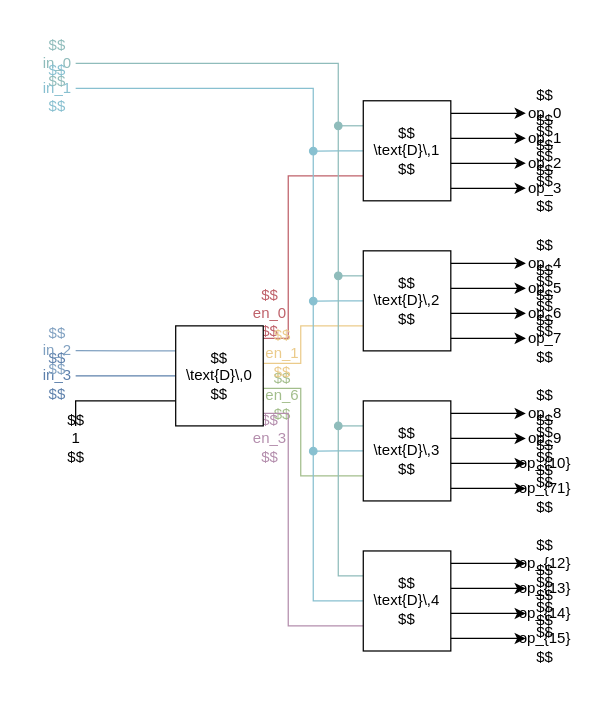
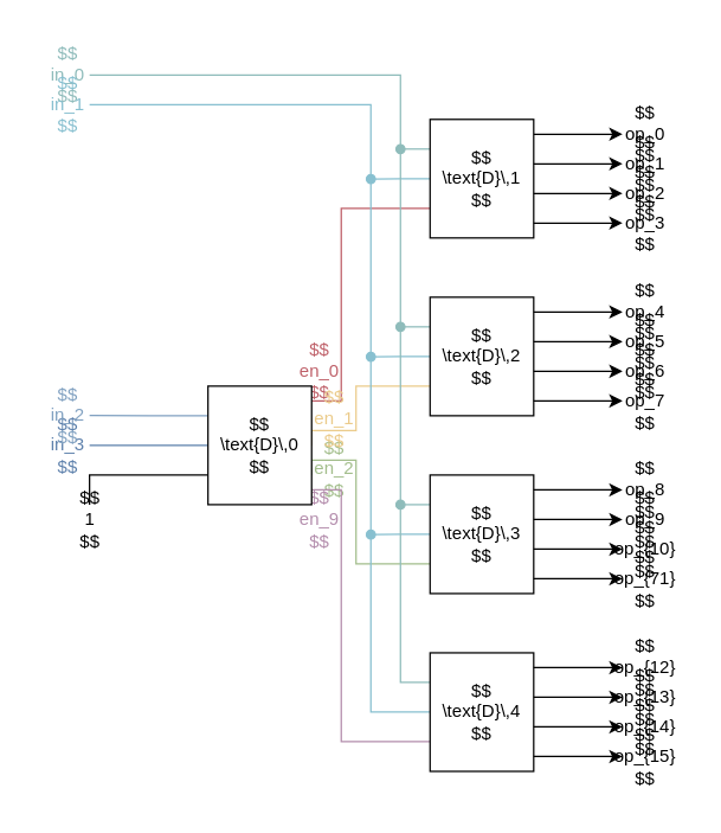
  <mxCell id="0" />
  <mxCell id="1" parent="0" />
  <mxCell id="2" value="$$&lt;br&gt;in_3&lt;br&gt;$$" style="text;html=1;align=center;verticalAlign=middle;resizable=0;points=[];autosize=1;strokeColor=none;fillColor=none;fontColor=#5e81ac;" vertex="1" parent="1"><mxGeometry x="20" y="270" width="50" height="60" as="geometry" /></mxCell>
  <mxCell id="3" value="$$&lt;br&gt;in_0&lt;br&gt;$$" style="text;html=1;align=center;verticalAlign=middle;resizable=0;points=[];autosize=1;strokeColor=none;fillColor=none;fontColor=#8FBCBB;" vertex="1" parent="1"><mxGeometry x="20" y="20" width="50" height="60" as="geometry" /></mxCell>
  <mxCell id="4" value="$$&lt;br&gt;in_2&lt;br&gt;$$" style="text;html=1;align=center;verticalAlign=middle;resizable=0;points=[];autosize=1;strokeColor=none;fillColor=none;fontColor=#81A1C1;" vertex="1" parent="1"><mxGeometry x="20" y="250" width="50" height="60" as="geometry" /></mxCell>
  <mxCell id="5" value="$$&lt;br&gt;op_{13}&lt;br&gt;$$" style="text;html=1;align=center;verticalAlign=middle;resizable=0;points=[];autosize=1;strokeColor=none;fillColor=none;" vertex="1" parent="1"><mxGeometry x="405" y="440" width="60" height="60" as="geometry" /></mxCell>
  <mxCell id="6" value="$$&lt;br&gt;op_{14}&lt;br&gt;$$" style="text;html=1;align=center;verticalAlign=middle;resizable=0;points=[];autosize=1;strokeColor=none;fillColor=none;" vertex="1" parent="1"><mxGeometry x="405" y="460" width="60" height="60" as="geometry" /></mxCell>
  <mxCell id="7" value="$$&lt;br&gt;op_{15}&lt;br&gt;$$" style="text;html=1;align=center;verticalAlign=middle;resizable=0;points=[];autosize=1;strokeColor=none;fillColor=none;" vertex="1" parent="1"><mxGeometry x="405" y="480" width="60" height="60" as="geometry" /></mxCell>
  <mxCell id="8" value="$$&lt;br&gt;op_9&lt;br&gt;$$" style="text;html=1;align=center;verticalAlign=middle;resizable=0;points=[];autosize=1;strokeColor=none;fillColor=none;" vertex="1" parent="1"><mxGeometry x="410" y="320" width="50" height="60" as="geometry" /></mxCell>
  <mxCell id="9" value="$$&lt;br&gt;op_{10}&lt;br&gt;$$" style="text;html=1;align=center;verticalAlign=middle;resizable=0;points=[];autosize=1;strokeColor=none;fillColor=none;" vertex="1" parent="1"><mxGeometry x="405" y="340" width="60" height="60" as="geometry" /></mxCell>
  <mxCell id="10" value="$$&lt;br&gt;op_{71}&lt;br&gt;$$" style="text;html=1;align=center;verticalAlign=middle;resizable=0;points=[];autosize=1;strokeColor=none;fillColor=none;" vertex="1" parent="1"><mxGeometry x="405" y="360" width="60" height="60" as="geometry" /></mxCell>
  <mxCell id="11" value="$$&lt;br&gt;op_7&lt;br&gt;$$" style="text;html=1;align=center;verticalAlign=middle;resizable=0;points=[];autosize=1;strokeColor=none;fillColor=none;" vertex="1" parent="1"><mxGeometry x="410" y="240" width="50" height="60" as="geometry" /></mxCell>
  <mxCell id="12" value="$$&lt;br&gt;op_5&lt;br&gt;$$" style="text;html=1;align=center;verticalAlign=middle;resizable=0;points=[];autosize=1;strokeColor=none;fillColor=none;" vertex="1" parent="1"><mxGeometry x="410" y="200" width="50" height="60" as="geometry" /></mxCell>
  <mxCell id="13" value="$$&lt;br&gt;op_6&lt;br&gt;$$" style="text;html=1;align=center;verticalAlign=middle;resizable=0;points=[];autosize=1;strokeColor=none;fillColor=none;" vertex="1" parent="1"><mxGeometry x="410" y="220" width="50" height="60" as="geometry" /></mxCell>
- <mxCell id="14" value="$$&lt;br&gt;en_6&lt;br&gt;$$" style="text;html=1;align=center;verticalAlign=middle;resizable=0;points=[];autosize=1;strokeColor=none;fillColor=none;fontColor=#a3be8c;" vertex="1" parent="1"><mxGeometry x="200" y="286" width="50" height="60" as="geometry" /></mxCell>
- <mxCell id="15" value="$$&lt;br&gt;en_3&lt;br&gt;$$" style="text;html=1;align=center;verticalAlign=middle;resizable=0;points=[];autosize=1;strokeColor=none;fillColor=none;fontColor=#b48ead;" vertex="1" parent="1"><mxGeometry x="190" y="320" width="50" height="60" as="geometry" /></mxCell>
+ <mxCell id="14" value="$$&lt;br&gt;en_2&lt;br&gt;$$" style="text;html=1;align=center;verticalAlign=middle;resizable=0;points=[];autosize=1;strokeColor=none;fillColor=none;fontColor=#a3be8c;" vertex="1" parent="1"><mxGeometry x="200" y="286" width="50" height="60" as="geometry" /></mxCell>
+ <mxCell id="15" value="$$&lt;br&gt;en_9&lt;br&gt;$$" style="text;html=1;align=center;verticalAlign=middle;resizable=0;points=[];autosize=1;strokeColor=none;fillColor=none;fontColor=#b48ead;" vertex="1" parent="1"><mxGeometry x="190" y="320" width="50" height="60" as="geometry" /></mxCell>
  <mxCell id="16" value="$$&lt;br&gt;in_1&lt;br&gt;$$" style="text;html=1;align=center;verticalAlign=middle;resizable=0;points=[];autosize=1;strokeColor=none;fillColor=none;fontColor=#88C0D0;" vertex="1" parent="1"><mxGeometry x="20" y="40" width="50" height="60" as="geometry" /></mxCell>
  <mxCell id="17" style="edgeStyle=orthogonalEdgeStyle;rounded=0;orthogonalLoop=1;jettySize=auto;html=1;exitX=1;exitY=0.5;exitDx=0;exitDy=0;entryX=0;entryY=0.75;entryDx=0;entryDy=0;endArrow=none;endFill=0;strokeColor=#EBCB8B;" edge="1" parent="1" source="62" target="30"><mxGeometry relative="1" as="geometry"><Array as="points"><mxPoint x="210" y="290" /><mxPoint x="240" y="290" /><mxPoint x="240" y="260" /></Array></mxGeometry></mxCell>
  <mxCell id="18" style="edgeStyle=orthogonalEdgeStyle;rounded=0;orthogonalLoop=1;jettySize=auto;html=1;exitX=1;exitY=0.75;exitDx=0;exitDy=0;entryX=0;entryY=0.75;entryDx=0;entryDy=0;endArrow=none;endFill=0;strokeColor=#a3be8c;" edge="1" parent="1" source="62" target="33"><mxGeometry relative="1" as="geometry"><Array as="points"><mxPoint x="210" y="310" /><mxPoint x="240" y="310" /><mxPoint x="240" y="380" /></Array></mxGeometry></mxCell>
  <mxCell id="19" style="edgeStyle=orthogonalEdgeStyle;rounded=0;orthogonalLoop=1;jettySize=auto;html=1;exitX=1;exitY=1;exitDx=0;exitDy=0;entryX=0;entryY=0.75;entryDx=0;entryDy=0;endArrow=none;endFill=0;strokeColor=#B48EAD;" edge="1" parent="1" source="62" target="36"><mxGeometry relative="1" as="geometry"><mxPoint x="260" y="500" as="targetPoint" /><Array as="points"><mxPoint x="210" y="330" /><mxPoint x="230" y="330" /><mxPoint x="230" y="500" /></Array></mxGeometry></mxCell>
  <mxCell id="20" style="edgeStyle=orthogonalEdgeStyle;rounded=0;orthogonalLoop=1;jettySize=auto;html=1;entryX=0;entryY=0.75;entryDx=0;entryDy=0;endArrow=none;endFill=0;strokeColor=#BF616A;" edge="1" parent="1" source="62" target="27"><mxGeometry relative="1" as="geometry"><Array as="points"><mxPoint x="230" y="270" /><mxPoint x="230" y="140" /></Array></mxGeometry></mxCell>
  <mxCell id="21" style="edgeStyle=orthogonalEdgeStyle;rounded=0;orthogonalLoop=1;jettySize=auto;html=1;exitX=0;exitY=0.25;exitDx=0;exitDy=0;endArrow=none;endFill=0;strokeColor=#81a1c1;" edge="1" parent="1" source="62"><mxGeometry relative="1" as="geometry"><mxPoint x="60" y="279.897" as="targetPoint" /></mxGeometry></mxCell>
  <mxCell id="22" style="edgeStyle=orthogonalEdgeStyle;rounded=0;orthogonalLoop=1;jettySize=auto;html=1;exitX=0;exitY=0.5;exitDx=0;exitDy=0;endArrow=none;endFill=0;fontColor=#81a1c1;strokeColor=#5E81AC;" edge="1" parent="1" source="62"><mxGeometry relative="1" as="geometry"><mxPoint x="60" y="299.897" as="targetPoint" /></mxGeometry></mxCell>
  <mxCell id="23" style="edgeStyle=orthogonalEdgeStyle;rounded=0;orthogonalLoop=1;jettySize=auto;html=1;exitX=0;exitY=0.75;exitDx=0;exitDy=0;endArrow=none;endFill=0;" edge="1" parent="1" source="62"><mxGeometry relative="1" as="geometry"><mxPoint x="60" y="340" as="targetPoint" /><Array as="points"><mxPoint x="60" y="320" /></Array></mxGeometry></mxCell>
  <mxCell id="24" style="edgeStyle=orthogonalEdgeStyle;rounded=0;orthogonalLoop=1;jettySize=auto;html=1;exitX=0;exitY=0.5;exitDx=0;exitDy=0;endArrow=oval;endFill=1;strokeColor=#88C0D0;" edge="1" parent="1" source="27"><mxGeometry relative="1" as="geometry"><mxPoint x="250" y="120.2" as="targetPoint" /></mxGeometry></mxCell>
  <mxCell id="25" style="edgeStyle=orthogonalEdgeStyle;rounded=0;orthogonalLoop=1;jettySize=auto;html=1;exitX=0;exitY=0.25;exitDx=0;exitDy=0;endArrow=oval;endFill=1;strokeColor=#8FBCBB;" edge="1" parent="1" source="27"><mxGeometry relative="1" as="geometry"><mxPoint x="270" y="100.2" as="targetPoint" /></mxGeometry></mxCell>
  <mxCell id="26" style="edgeStyle=orthogonalEdgeStyle;rounded=0;orthogonalLoop=1;jettySize=auto;html=1;" edge="1" parent="1"><mxGeometry relative="1" as="geometry"><mxPoint x="420" y="90" as="targetPoint" /><mxPoint x="360" y="90" as="sourcePoint" /></mxGeometry></mxCell>
  <mxCell id="27" value="$$&lt;br&gt;\text{D}\,1&lt;br&gt;$$" style="rounded=0;whiteSpace=wrap;html=1;" parent="1" vertex="1"><mxGeometry x="290" y="80" width="70" height="80" as="geometry" /></mxCell>
  <mxCell id="28" style="edgeStyle=orthogonalEdgeStyle;rounded=0;orthogonalLoop=1;jettySize=auto;html=1;exitX=0;exitY=0.5;exitDx=0;exitDy=0;endArrow=oval;endFill=1;strokeColor=#88C0D0;" edge="1" parent="1" source="30"><mxGeometry relative="1" as="geometry"><mxPoint x="250" y="240.2" as="targetPoint" /></mxGeometry></mxCell>
  <mxCell id="29" style="edgeStyle=orthogonalEdgeStyle;rounded=0;orthogonalLoop=1;jettySize=auto;html=1;exitX=0;exitY=0.25;exitDx=0;exitDy=0;endArrow=oval;endFill=1;strokeColor=#8FBCBB;" edge="1" parent="1" source="30"><mxGeometry relative="1" as="geometry"><mxPoint x="270" y="220.2" as="targetPoint" /></mxGeometry></mxCell>
  <mxCell id="30" value="$$&lt;br&gt;\text{D}\,2&lt;br&gt;$$" style="rounded=0;whiteSpace=wrap;html=1;" parent="1" vertex="1"><mxGeometry x="290" y="200" width="70" height="80" as="geometry" /></mxCell>
  <mxCell id="31" style="edgeStyle=orthogonalEdgeStyle;rounded=0;orthogonalLoop=1;jettySize=auto;html=1;exitX=0;exitY=0.5;exitDx=0;exitDy=0;endArrow=oval;endFill=1;strokeColor=#88C0D0;" edge="1" parent="1" source="33"><mxGeometry relative="1" as="geometry"><mxPoint x="250" y="360.2" as="targetPoint" /></mxGeometry></mxCell>
  <mxCell id="32" style="edgeStyle=orthogonalEdgeStyle;rounded=0;orthogonalLoop=1;jettySize=auto;html=1;exitX=0;exitY=0.25;exitDx=0;exitDy=0;endArrow=oval;endFill=1;strokeColor=#8FBCBB;" edge="1" parent="1" source="33"><mxGeometry relative="1" as="geometry"><mxPoint x="270" y="340.2" as="targetPoint" /></mxGeometry></mxCell>
  <mxCell id="33" value="$$&lt;br&gt;\text{D}\,3&lt;br&gt;$$" style="rounded=0;whiteSpace=wrap;html=1;" parent="1" vertex="1"><mxGeometry x="290" y="320" width="70" height="80" as="geometry" /></mxCell>
  <mxCell id="34" style="edgeStyle=orthogonalEdgeStyle;rounded=0;orthogonalLoop=1;jettySize=auto;html=1;exitX=0;exitY=0.5;exitDx=0;exitDy=0;endArrow=none;endFill=0;fontColor=#88c0d0;strokeColor=#88C0D0;" edge="1" parent="1" source="36"><mxGeometry relative="1" as="geometry"><mxPoint x="60" y="70" as="targetPoint" /><Array as="points"><mxPoint x="250" y="480" /><mxPoint x="250" y="70" /><mxPoint x="200" y="70" /></Array></mxGeometry></mxCell>
  <mxCell id="35" style="edgeStyle=orthogonalEdgeStyle;rounded=0;orthogonalLoop=1;jettySize=auto;html=1;exitX=0;exitY=0.25;exitDx=0;exitDy=0;endArrow=none;endFill=0;strokeColor=#8FBCBB;" edge="1" parent="1" source="36"><mxGeometry relative="1" as="geometry"><mxPoint x="60" y="50" as="targetPoint" /><Array as="points"><mxPoint x="270" y="460" /><mxPoint x="270" y="50" /><mxPoint x="200" y="50" /></Array></mxGeometry></mxCell>
  <mxCell id="36" value="$$&lt;br&gt;\text{D}\,4&lt;br&gt;$$" style="rounded=0;whiteSpace=wrap;html=1;" vertex="1" parent="1"><mxGeometry x="290" y="440" width="70" height="80" as="geometry" /></mxCell>
  <mxCell id="37" style="edgeStyle=orthogonalEdgeStyle;rounded=0;orthogonalLoop=1;jettySize=auto;html=1;" edge="1" parent="1"><mxGeometry relative="1" as="geometry"><mxPoint x="420" y="110" as="targetPoint" /><mxPoint x="360" y="110" as="sourcePoint" /></mxGeometry></mxCell>
  <mxCell id="38" style="edgeStyle=orthogonalEdgeStyle;rounded=0;orthogonalLoop=1;jettySize=auto;html=1;" edge="1" parent="1"><mxGeometry relative="1" as="geometry"><mxPoint x="420" y="130" as="targetPoint" /><mxPoint x="360" y="130" as="sourcePoint" /></mxGeometry></mxCell>
  <mxCell id="39" style="edgeStyle=orthogonalEdgeStyle;rounded=0;orthogonalLoop=1;jettySize=auto;html=1;" edge="1" parent="1"><mxGeometry relative="1" as="geometry"><mxPoint x="420" y="150" as="targetPoint" /><mxPoint x="360" y="150" as="sourcePoint" /></mxGeometry></mxCell>
  <mxCell id="40" style="edgeStyle=orthogonalEdgeStyle;rounded=0;orthogonalLoop=1;jettySize=auto;html=1;" edge="1" parent="1"><mxGeometry relative="1" as="geometry"><mxPoint x="420" y="210" as="targetPoint" /><mxPoint x="360" y="210" as="sourcePoint" /></mxGeometry></mxCell>
  <mxCell id="41" style="edgeStyle=orthogonalEdgeStyle;rounded=0;orthogonalLoop=1;jettySize=auto;html=1;" edge="1" parent="1"><mxGeometry relative="1" as="geometry"><mxPoint x="420" y="230" as="targetPoint" /><mxPoint x="360" y="230" as="sourcePoint" /></mxGeometry></mxCell>
  <mxCell id="42" style="edgeStyle=orthogonalEdgeStyle;rounded=0;orthogonalLoop=1;jettySize=auto;html=1;" edge="1" parent="1"><mxGeometry relative="1" as="geometry"><mxPoint x="420" y="250" as="targetPoint" /><mxPoint x="360" y="250" as="sourcePoint" /></mxGeometry></mxCell>
  <mxCell id="43" style="edgeStyle=orthogonalEdgeStyle;rounded=0;orthogonalLoop=1;jettySize=auto;html=1;" edge="1" parent="1"><mxGeometry relative="1" as="geometry"><mxPoint x="420" y="270" as="targetPoint" /><mxPoint x="360" y="270" as="sourcePoint" /></mxGeometry></mxCell>
  <mxCell id="44" style="edgeStyle=orthogonalEdgeStyle;rounded=0;orthogonalLoop=1;jettySize=auto;html=1;" edge="1" parent="1"><mxGeometry relative="1" as="geometry"><mxPoint x="420" y="330" as="targetPoint" /><mxPoint x="360" y="330" as="sourcePoint" /></mxGeometry></mxCell>
  <mxCell id="45" style="edgeStyle=orthogonalEdgeStyle;rounded=0;orthogonalLoop=1;jettySize=auto;html=1;" edge="1" parent="1"><mxGeometry relative="1" as="geometry"><mxPoint x="420" y="350" as="targetPoint" /><mxPoint x="360" y="350" as="sourcePoint" /></mxGeometry></mxCell>
  <mxCell id="46" style="edgeStyle=orthogonalEdgeStyle;rounded=0;orthogonalLoop=1;jettySize=auto;html=1;" edge="1" parent="1"><mxGeometry relative="1" as="geometry"><mxPoint x="420" y="370" as="targetPoint" /><mxPoint x="360" y="370" as="sourcePoint" /></mxGeometry></mxCell>
  <mxCell id="47" style="edgeStyle=orthogonalEdgeStyle;rounded=0;orthogonalLoop=1;jettySize=auto;html=1;" edge="1" parent="1"><mxGeometry relative="1" as="geometry"><mxPoint x="420" y="390" as="targetPoint" /><mxPoint x="360" y="390" as="sourcePoint" /></mxGeometry></mxCell>
  <mxCell id="48" style="edgeStyle=orthogonalEdgeStyle;rounded=0;orthogonalLoop=1;jettySize=auto;html=1;" edge="1" parent="1"><mxGeometry relative="1" as="geometry"><mxPoint x="420" y="450" as="targetPoint" /><mxPoint x="360" y="450" as="sourcePoint" /></mxGeometry></mxCell>
  <mxCell id="49" style="edgeStyle=orthogonalEdgeStyle;rounded=0;orthogonalLoop=1;jettySize=auto;html=1;" edge="1" parent="1"><mxGeometry relative="1" as="geometry"><mxPoint x="420" y="470" as="targetPoint" /><mxPoint x="360" y="470" as="sourcePoint" /></mxGeometry></mxCell>
  <mxCell id="50" style="edgeStyle=orthogonalEdgeStyle;rounded=0;orthogonalLoop=1;jettySize=auto;html=1;" edge="1" parent="1"><mxGeometry relative="1" as="geometry"><mxPoint x="420" y="490" as="targetPoint" /><mxPoint x="360" y="490" as="sourcePoint" /></mxGeometry></mxCell>
  <mxCell id="51" style="edgeStyle=orthogonalEdgeStyle;rounded=0;orthogonalLoop=1;jettySize=auto;html=1;" edge="1" parent="1"><mxGeometry relative="1" as="geometry"><mxPoint x="420" y="510" as="targetPoint" /><mxPoint x="360" y="510" as="sourcePoint" /></mxGeometry></mxCell>
  <mxCell id="52" value="$$&lt;br&gt;1&lt;br&gt;$$" style="text;html=1;align=center;verticalAlign=middle;resizable=0;points=[];autosize=1;strokeColor=none;fillColor=none;" vertex="1" parent="1"><mxGeometry x="40" y="320" width="40" height="60" as="geometry" /></mxCell>
  <mxCell id="53" value="$$&lt;br&gt;en_0&lt;br&gt;$$" style="text;html=1;align=center;verticalAlign=middle;resizable=0;points=[];autosize=1;strokeColor=none;fillColor=none;fontColor=#bf616a;" vertex="1" parent="1"><mxGeometry x="190" y="220" width="50" height="60" as="geometry" /></mxCell>
  <mxCell id="54" value="$$&lt;br&gt;en_1&lt;br&gt;$$" style="text;html=1;align=center;verticalAlign=middle;resizable=0;points=[];autosize=1;strokeColor=none;fillColor=none;fontColor=#ebcb8b;" vertex="1" parent="1"><mxGeometry x="200" y="252" width="50" height="60" as="geometry" /></mxCell>
  <mxCell id="55" value="$$&lt;br&gt;op_0&lt;br&gt;$$" style="text;html=1;align=center;verticalAlign=middle;resizable=0;points=[];autosize=1;strokeColor=none;fillColor=none;" vertex="1" parent="1"><mxGeometry x="410" y="60" width="50" height="60" as="geometry" /></mxCell>
  <mxCell id="56" value="$$&lt;br&gt;op_1&lt;br&gt;$$" style="text;html=1;align=center;verticalAlign=middle;resizable=0;points=[];autosize=1;strokeColor=none;fillColor=none;" vertex="1" parent="1"><mxGeometry x="410" y="80" width="50" height="60" as="geometry" /></mxCell>
  <mxCell id="57" value="$$&lt;br&gt;op_2&lt;br&gt;$$" style="text;html=1;align=center;verticalAlign=middle;resizable=0;points=[];autosize=1;strokeColor=none;fillColor=none;" vertex="1" parent="1"><mxGeometry x="410" y="100" width="50" height="60" as="geometry" /></mxCell>
  <mxCell id="58" value="$$&lt;br&gt;op_3&lt;br&gt;$$" style="text;html=1;align=center;verticalAlign=middle;resizable=0;points=[];autosize=1;strokeColor=none;fillColor=none;" vertex="1" parent="1"><mxGeometry x="410" y="120" width="50" height="60" as="geometry" /></mxCell>
  <mxCell id="59" value="$$&lt;br&gt;op_4&lt;br&gt;$$" style="text;html=1;align=center;verticalAlign=middle;resizable=0;points=[];autosize=1;strokeColor=none;fillColor=none;" vertex="1" parent="1"><mxGeometry x="410" y="180" width="50" height="60" as="geometry" /></mxCell>
  <mxCell id="60" value="$$&lt;br&gt;op_8&lt;br&gt;$$" style="text;html=1;align=center;verticalAlign=middle;resizable=0;points=[];autosize=1;strokeColor=none;fillColor=none;" vertex="1" parent="1"><mxGeometry x="410" y="300" width="50" height="60" as="geometry" /></mxCell>
  <mxCell id="61" value="$$&lt;br&gt;op_{12}&lt;br&gt;$$" style="text;html=1;align=center;verticalAlign=middle;resizable=0;points=[];autosize=1;strokeColor=none;fillColor=none;" vertex="1" parent="1"><mxGeometry x="405" y="420" width="60" height="60" as="geometry" /></mxCell>
  <mxCell id="62" value="$$&lt;br&gt;\text{D}\,0&lt;br&gt;$$" style="rounded=0;whiteSpace=wrap;html=1;" parent="1" vertex="1"><mxGeometry x="140" y="260" width="70" height="80" as="geometry" /></mxCell>
